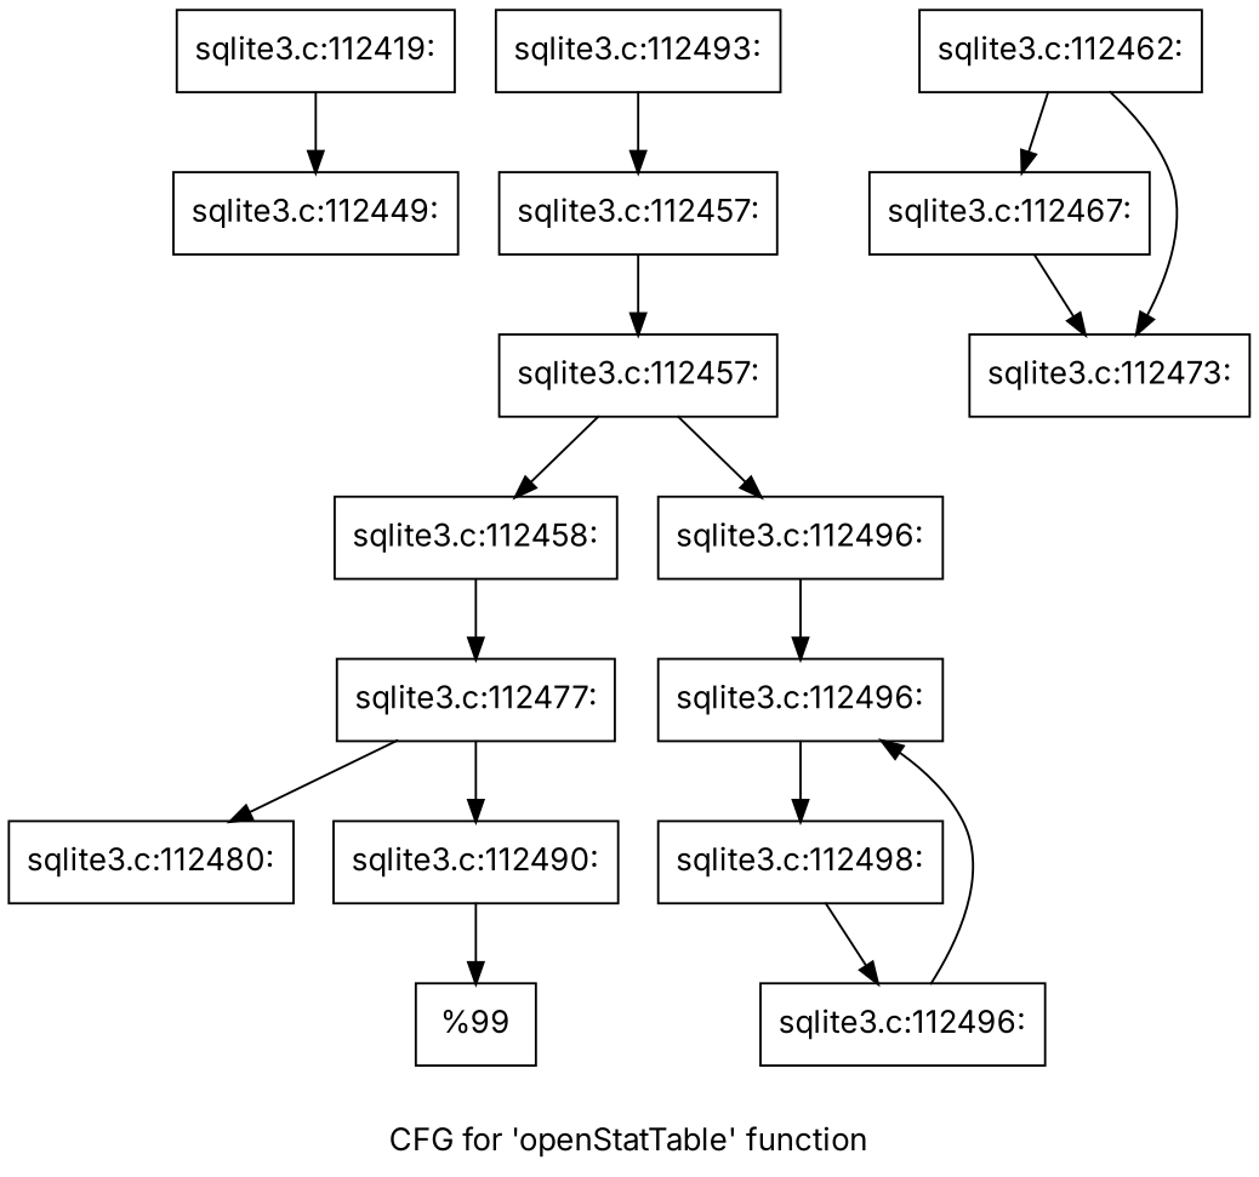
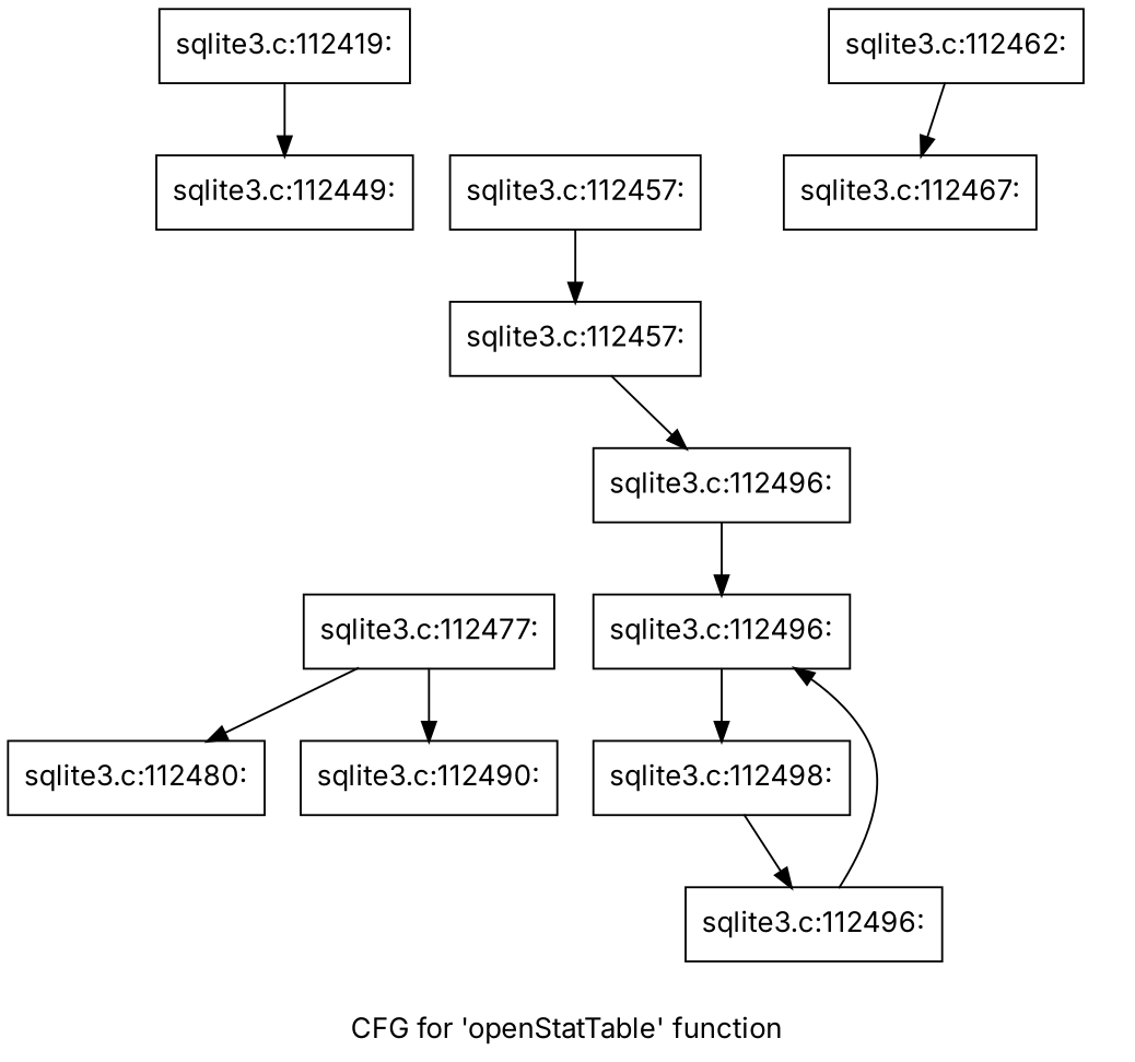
  digraph {
    fontname=Inter
    label="CFG for 'openStatTable' function"
    node [fontname=Inter shape=record]
    edge [fontname=Inter]
    n1 [label="{sqlite3.c:112419:}"]
    n2 [label="{sqlite3.c:112449:}"]
    n3 [label="{sqlite3.c:112457:}"]
-   n4 [label="{sqlite3.c:112458:}"]
    n5 [label="{sqlite3.c:112496:}"]
    n6 [label="{sqlite3.c:112477:}"]
    n7 [label="{sqlite3.c:112496:}"]
    n8 [label="{sqlite3.c:112462:}"]
    n9 [label="{sqlite3.c:112467:}"]
-   n10 [label="{sqlite3.c:112473:}"]
    n11 [label="{sqlite3.c:112480:}"]
    n12 [label="{sqlite3.c:112490:}"]
    n13 [label="{sqlite3.c:112498:}"]
-   n14 [label="{%99}"]
-   n15 [label="{sqlite3.c:112493:}"]
    n16 [label="{sqlite3.c:112457:}"]
    n17 [label="{sqlite3.c:112496:}"]
    n1 -> n2
-   n3 -> n4
    n3 -> n5
-   n4 -> n6
    n5 -> n7
    n6 -> n11
    n6 -> n12
    n7 -> n13
    n8 -> n9
-   n8 -> n10
-   n9 -> n10
-   n12 -> n14
    n13 -> n17
-   n15 -> n16
    n16 -> n3
    n17 -> n7
  }
